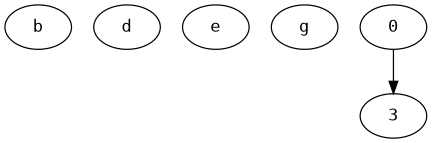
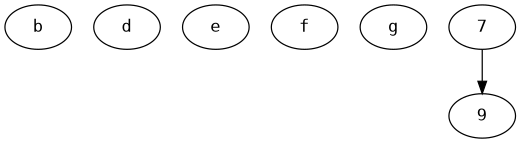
  digraph {
    fontname="DejaVu Sans Mono"
    node [Processor=1 Start=6 Weight=3 fontname="DejaVu Sans Mono"]
    b [Start=17 Weight=5]
    d [Weight=11]
    e [Start=3]
+   f [Processor=2 Start=16 Weight=7]
    g [Start=0]
-   0 [Processor=2 Start=0 Weight=6]
-   3 [Processor=2 Weight=10]
+   0 [Processor=2 Start=0 Weight=6 label=7]
+   3 [Processor=2 Weight=10 label=9]
    0 -> 3 [Weight=34 fontname="DejaVu Sans Mono"]
  }
